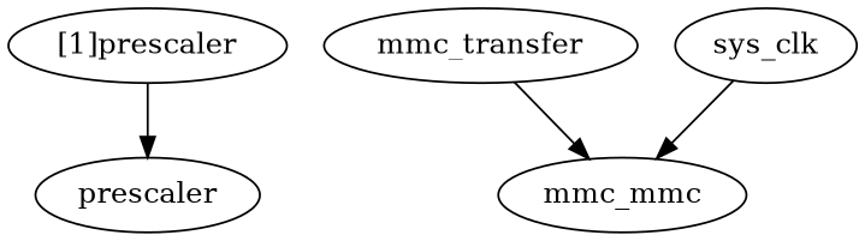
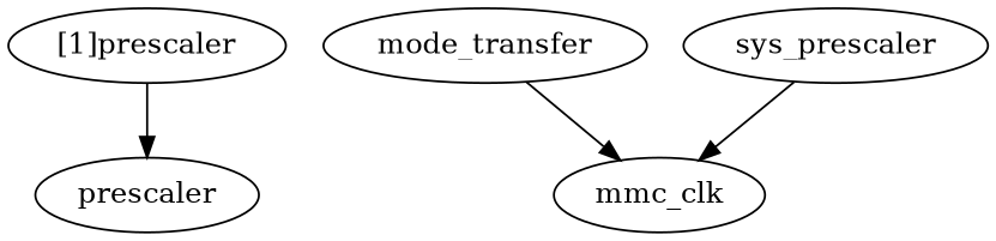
  strict digraph {
    node [complexity=4 importance=0.466666584925 rank=0.116666646231]
    prescaler [importance=0.59999983651 rank=0.149999959128]
-   mmc_clk [complexity=0 importance=0.333333197095 rank=0.0 label=mmc_mmc]
-   mode_transfer [label=mmc_transfer]
-   sys_clk
+   mmc_clk [complexity=0 importance=0.333333197095 rank=0.0]
+   mode_transfer
+   sys_clk [label=sys_prescaler]
    "[1]prescaler" [complexity=6 importance=0.866666475925 rank=0.144444412654]
    mode_transfer -> mmc_clk
    sys_clk -> mmc_clk
    "[1]prescaler" -> prescaler
  }
